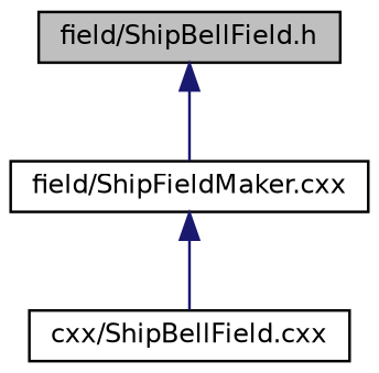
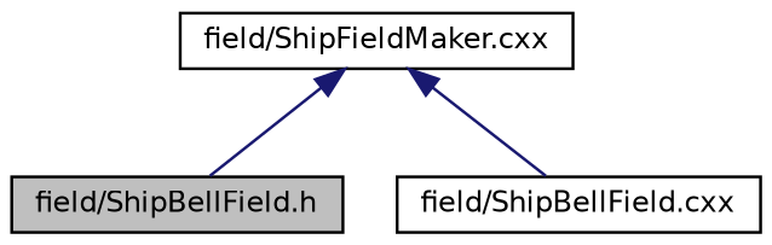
  digraph {
    node [color=black fillcolor=white fontname=Helvetica fontsize=10 shape=record style=filled]
    edge [color=midnightblue dir=back fontname=Helvetica fontsize=10 labelfontname=Helvetica labelfontsize=10 style=solid]
    n1 [fillcolor=grey75 fontcolor=black height=0.2 label="field/ShipBellField.h" width=0.4]
    n2 [height=0.2 label="field/ShipFieldMaker.cxx" width=0.4]
-   n3 [height=0.2 label="cxx/ShipBellField.cxx" width=0.4]
-   n1 -> n2
+   n3 [height=0.2 label="field/ShipBellField.cxx" width=0.4]
+   n2 -> n1
    n2 -> n3
  }
